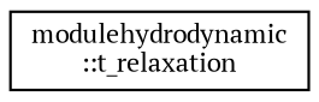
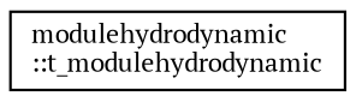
  digraph {
    rankdir=LR
    fontname="PT Serif"
-   n1 [color=black fillcolor=white fontname="PT Serif" fontsize=10 height=0.2 label="modulehydrodynamic\l::t_relaxation" shape=record style=filled width=0.4]
+   n1 [color=black fillcolor=white fontname="PT Serif" fontsize=10 height=0.2 label="modulehydrodynamic\l::t_modulehydrodynamic" shape=record style=filled width=0.4]
  }
